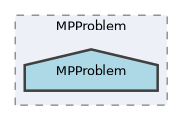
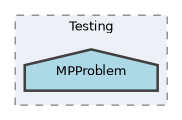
  digraph {
    compound=true
    n1 [color=grey25 fillcolor=lightblue fontname=Helvetica fontsize=10 label=MPProblem shape=house style="filled,bold,"]
    subgraph cluster_1 {
      bgcolor="#edf0f7"
      fontname=Helvetica
      fontsize=10
-     label=MPProblem
+     label=Testing
      pencolor=grey50
      style="filled,dashed,"
      n1
    }
  }
